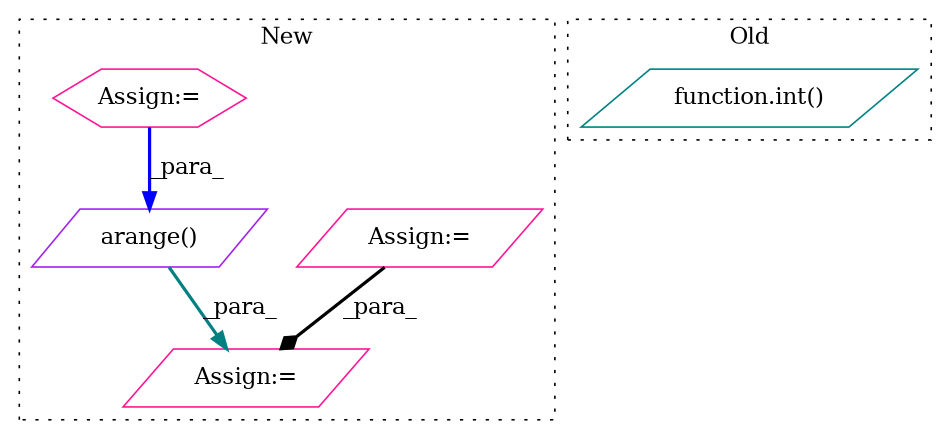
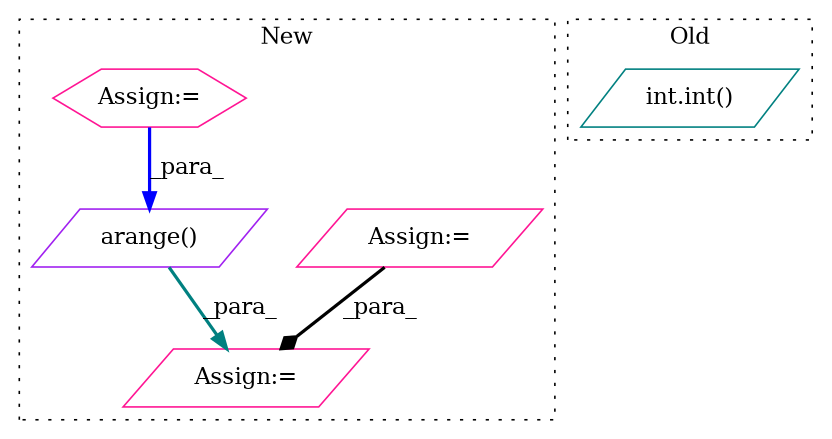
  digraph {
    node [a=68 l=3 shape=parallelogram color=deeppink]
    edge [style=bold arrowhead=normal]
    n1 [a=75 l="13,18" label="arange()" s="1335,1356" color=purple]
    n2 [label="Assign:=" s=1332]
    n3 [label="Assign:=" s=1271]
    n4 [label="Assign:=" s=942 shape=hexagon]
-   n5 [a=75 l="4,1" label="function.int()" s="924,945" color=teal]
+   n5 [a=75 l="4,1" label="int.int()" s="924,945" color=teal]
    subgraph cluster_1 {
      label=New
      style=dotted
      n1
      n2
      n3
      n4
    }
    subgraph cluster_2 {
      label=Old
      style=dotted
      n5
    }
    n1 -> n2 [label=_para_ color=teal]
    n3 -> n2 [label=_para_ color=black arrowhead=diamond]
    n4 -> n1 [label=_para_ color=blue]
  }
